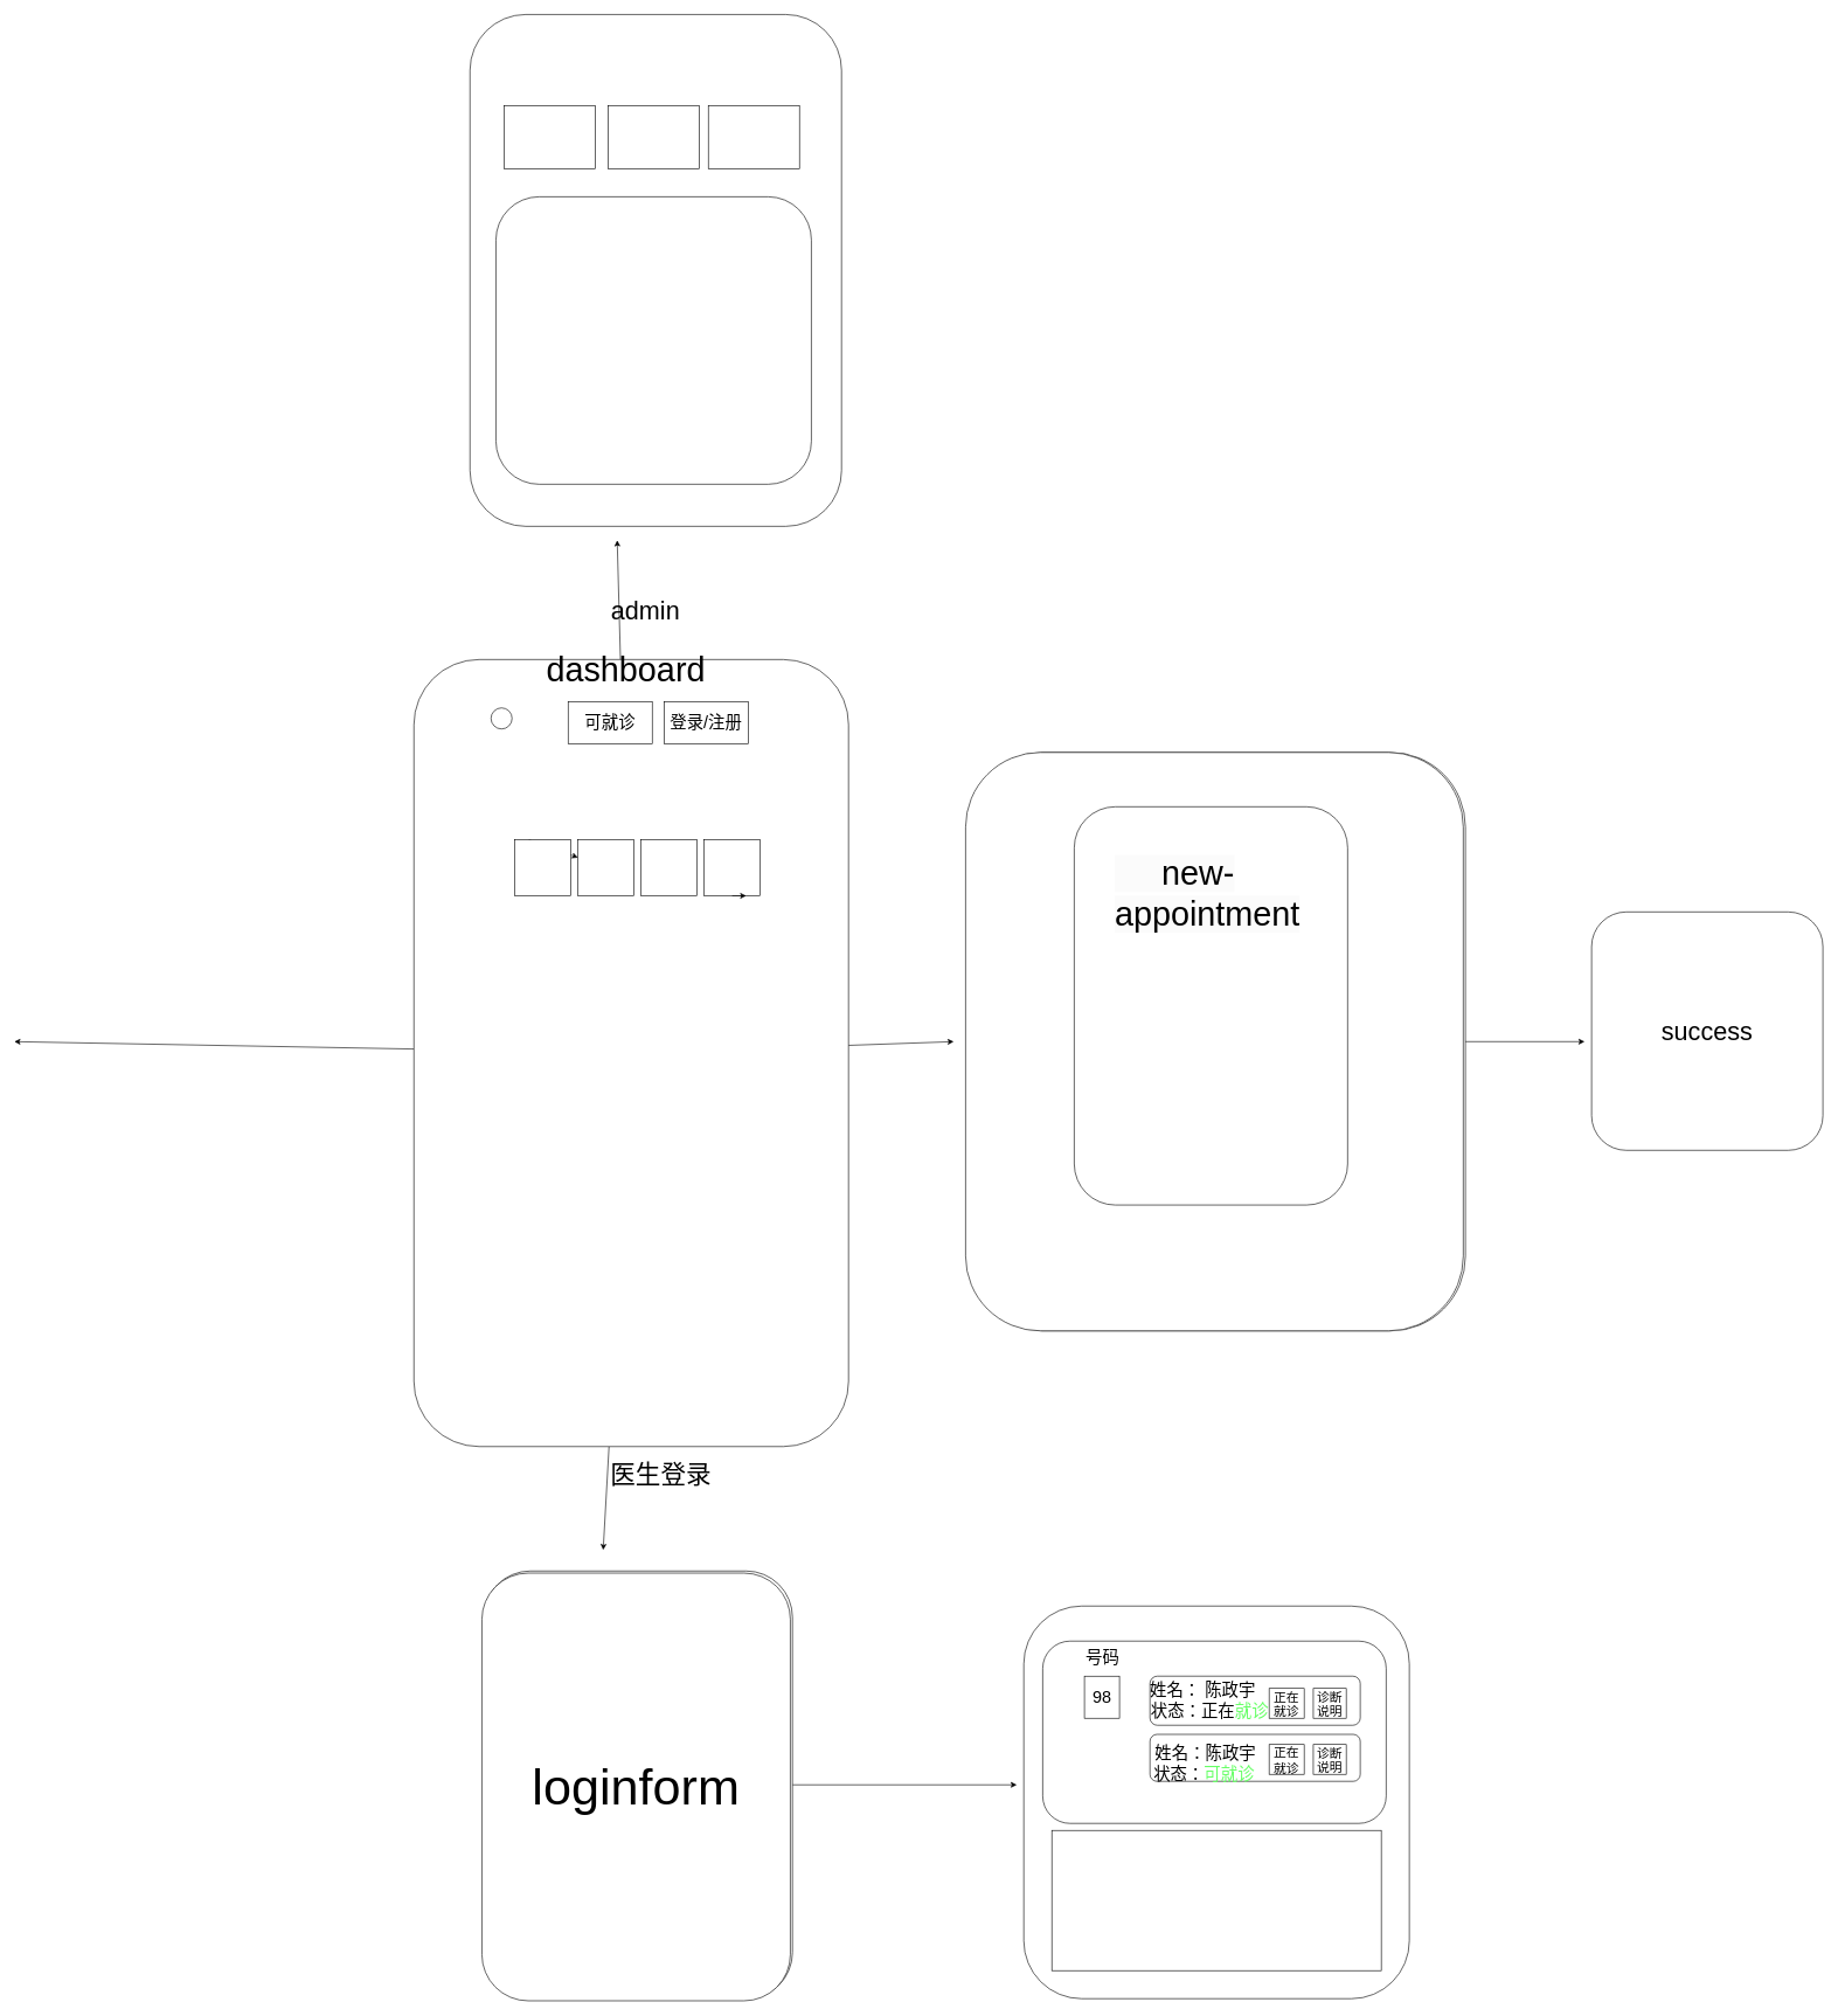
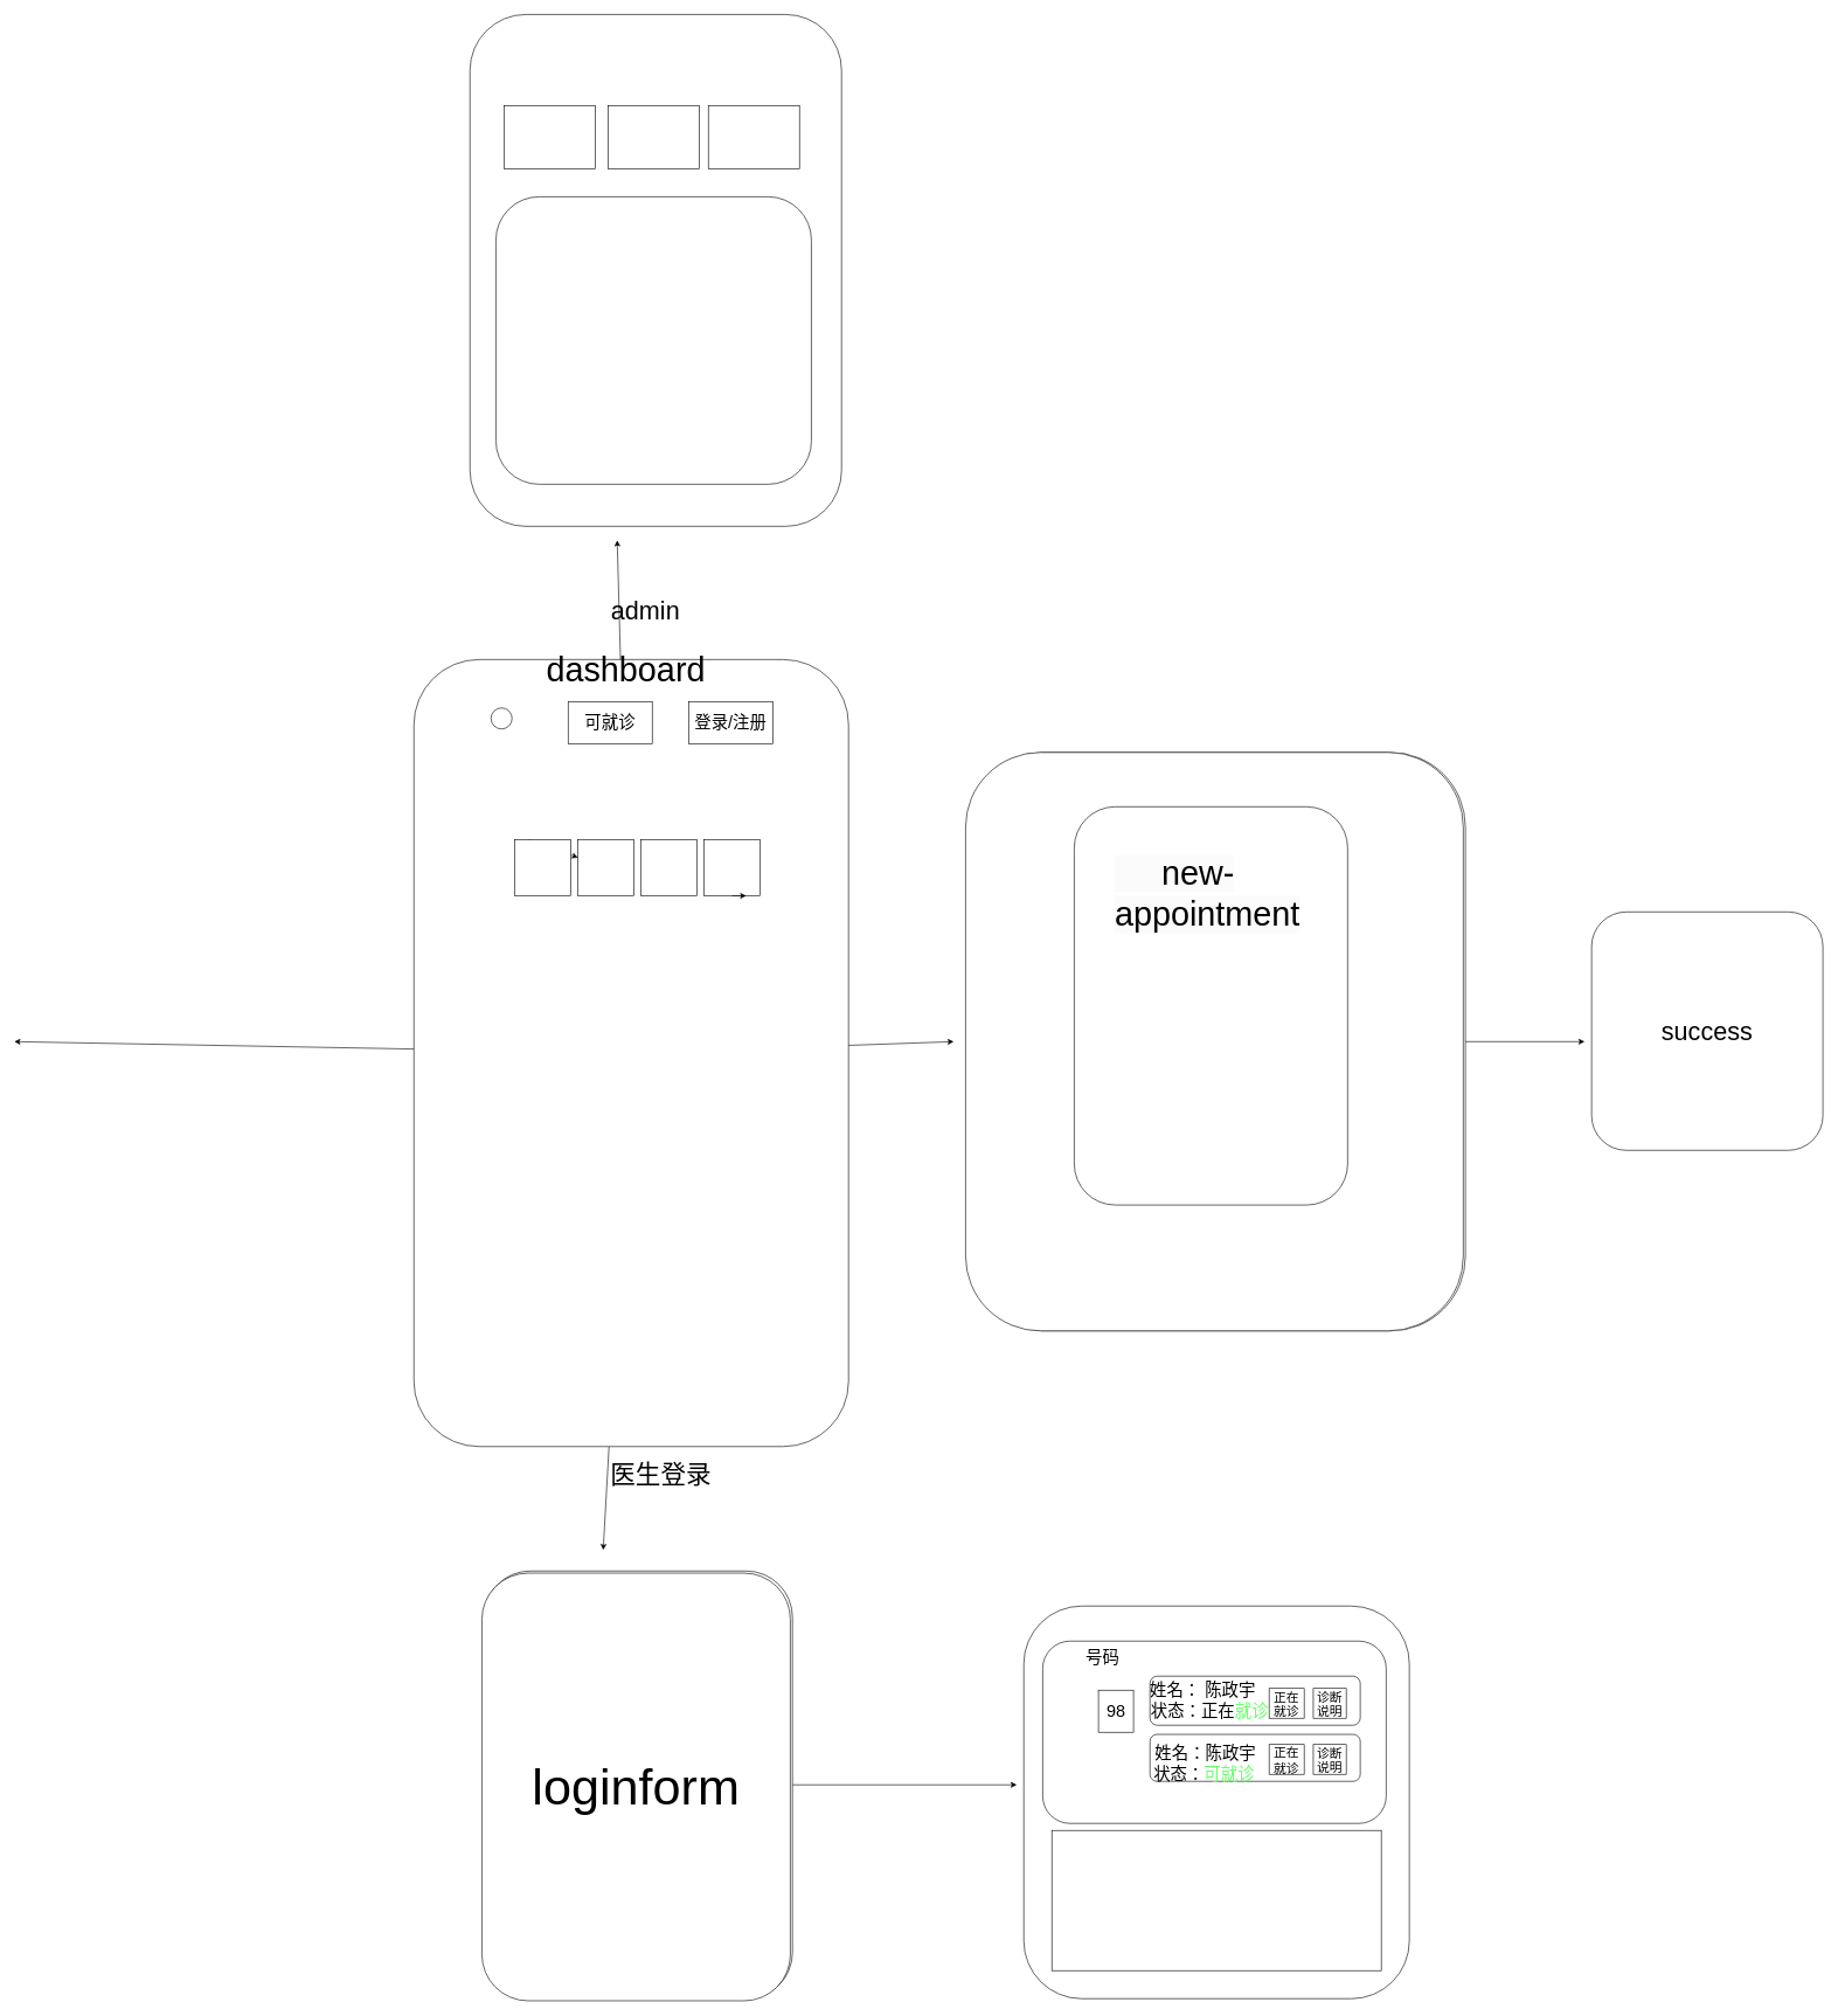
  <mxCell id="0" />
  <mxCell id="1" parent="0" />
  <mxCell id="2" style="edgeStyle=none;html=1;" parent="1" source="6" edge="1"><mxGeometry relative="1" as="geometry"><mxPoint x="1360" y="1485" as="targetPoint" /></mxGeometry></mxCell>
  <mxCell id="3" style="edgeStyle=none;html=1;fontSize=72;" parent="1" source="6" edge="1"><mxGeometry relative="1" as="geometry"><mxPoint x="860" y="2210" as="targetPoint" /></mxGeometry></mxCell>
  <mxCell id="4" style="edgeStyle=none;html=1;fontSize=36;" parent="1" source="6" edge="1"><mxGeometry relative="1" as="geometry"><mxPoint x="880" y="770" as="targetPoint" /></mxGeometry></mxCell>
  <mxCell id="5" style="edgeStyle=none;html=1;fontSize=36;" parent="1" source="6" edge="1"><mxGeometry relative="1" as="geometry"><mxPoint x="20" y="1485" as="targetPoint" /></mxGeometry></mxCell>
  <mxCell id="6" value="" style="rounded=1;whiteSpace=wrap;html=1;" parent="1" vertex="1"><mxGeometry x="590" y="940" width="620" height="1122.5" as="geometry" /></mxCell>
  <mxCell id="7" value="" style="ellipse;whiteSpace=wrap;html=1;aspect=fixed;" parent="1" vertex="1"><mxGeometry x="700" y="1009" width="30" height="30" as="geometry" /></mxCell>
  <mxCell id="8" value="" style="whiteSpace=wrap;html=1;aspect=fixed;" parent="1" vertex="1"><mxGeometry x="824" y="1197" width="80" height="80" as="geometry" /></mxCell>
  <mxCell id="9" style="edgeStyle=none;html=1;exitX=0.25;exitY=0;exitDx=0;exitDy=0;fontSize=24;" parent="1" source="10" target="8" edge="1"><mxGeometry relative="1" as="geometry" /></mxCell>
  <mxCell id="10" value="" style="whiteSpace=wrap;html=1;aspect=fixed;" parent="1" vertex="1"><mxGeometry x="734" y="1197" width="80" height="80" as="geometry" /></mxCell>
  <mxCell id="11" value="" style="whiteSpace=wrap;html=1;aspect=fixed;" parent="1" vertex="1"><mxGeometry x="914" y="1197" width="80" height="80" as="geometry" /></mxCell>
  <mxCell id="12" value="" style="whiteSpace=wrap;html=1;aspect=fixed;" parent="1" vertex="1"><mxGeometry x="1004" y="1197" width="80" height="80" as="geometry" /></mxCell>
  <mxCell id="13" style="edgeStyle=none;html=1;fontSize=36;" parent="1" source="14" edge="1"><mxGeometry relative="1" as="geometry"><mxPoint x="2260" y="1485" as="targetPoint" /></mxGeometry></mxCell>
  <mxCell id="14" value="" style="rounded=1;whiteSpace=wrap;html=1;" parent="1" vertex="1"><mxGeometry x="1380" y="1072.5" width="710" height="825" as="geometry" /></mxCell>
  <mxCell id="15" value="&lt;font style=&quot;font-size: 72px;&quot;&gt;form&lt;/font&gt;" style="rounded=0;whiteSpace=wrap;html=1;" parent="1" vertex="1"><mxGeometry x="1565" y="1139" width="360" height="578" as="geometry" /></mxCell>
  <mxCell id="16" style="edgeStyle=none;html=1;fontSize=36;" parent="1" source="17" edge="1"><mxGeometry relative="1" as="geometry"><mxPoint x="1450" y="2545" as="targetPoint" /></mxGeometry></mxCell>
  <mxCell id="17" value="loginform" style="rounded=1;whiteSpace=wrap;html=1;fontSize=72;" parent="1" vertex="1"><mxGeometry x="690" y="2240" width="440" height="610" as="geometry" /></mxCell>
  <mxCell id="18" value="&lt;font style=&quot;font-size: 36px;&quot;&gt;医生登录&lt;/font&gt;" style="text;html=1;align=center;verticalAlign=middle;resizable=0;points=[];autosize=1;strokeColor=none;fillColor=none;fontSize=72;" parent="1" vertex="1"><mxGeometry x="857" y="2040" width="170" height="100" as="geometry" /></mxCell>
  <mxCell id="19" value="" style="rounded=1;whiteSpace=wrap;html=1;fontSize=36;" parent="1" vertex="1"><mxGeometry x="1460" y="2290" width="550" height="560" as="geometry" /></mxCell>
  <mxCell id="20" value="" style="rounded=1;whiteSpace=wrap;html=1;fontSize=36;" parent="1" vertex="1"><mxGeometry x="1487" y="2340" width="490" height="260" as="geometry" /></mxCell>
  <mxCell id="21" value="" style="rounded=1;whiteSpace=wrap;html=1;fontSize=36;" parent="1" vertex="1"><mxGeometry x="670" y="20" width="530" height="730" as="geometry" /></mxCell>
  <mxCell id="22" value="admin" style="text;html=1;align=center;verticalAlign=middle;resizable=0;points=[];autosize=1;strokeColor=none;fillColor=none;fontSize=36;" parent="1" vertex="1"><mxGeometry x="860" y="840" width="120" height="60" as="geometry" /></mxCell>
  <mxCell id="23" value="" style="rounded=1;whiteSpace=wrap;html=1;fontSize=36;" parent="1" vertex="1"><mxGeometry x="707" y="280" width="450" height="410" as="geometry" /></mxCell>
  <mxCell id="24" value="" style="rounded=0;whiteSpace=wrap;html=1;fontSize=36;" parent="1" vertex="1"><mxGeometry x="719" y="150" width="130" height="90" as="geometry" /></mxCell>
  <mxCell id="25" value="" style="rounded=0;whiteSpace=wrap;html=1;fontSize=36;" parent="1" vertex="1"><mxGeometry x="867" y="150" width="130" height="90" as="geometry" /></mxCell>
  <mxCell id="26" value="" style="rounded=0;whiteSpace=wrap;html=1;fontSize=36;" parent="1" vertex="1"><mxGeometry x="1010" y="150" width="130" height="90" as="geometry" /></mxCell>
  <mxCell id="27" value="success" style="rounded=1;whiteSpace=wrap;html=1;fontSize=36;" parent="1" vertex="1"><mxGeometry x="2270" y="1300" width="330" height="340" as="geometry" /></mxCell>
  <mxCell id="28" style="edgeStyle=none;html=1;exitX=0.5;exitY=1;exitDx=0;exitDy=0;entryX=0.75;entryY=1;entryDx=0;entryDy=0;" parent="1" source="12" target="12" edge="1"><mxGeometry relative="1" as="geometry" /></mxCell>
  <mxCell id="29" value="loginform" style="rounded=1;whiteSpace=wrap;html=1;fontSize=72;" parent="1" vertex="1"><mxGeometry x="687" y="2243" width="440" height="610" as="geometry" /></mxCell>
  <mxCell id="30" value="" style="rounded=1;whiteSpace=wrap;html=1;fontSize=36;" parent="1" vertex="1"><mxGeometry x="1640" y="2390" width="300" height="70" as="geometry" /></mxCell>
  <mxCell id="31" value="&lt;font style=&quot;font-size: 72px;&quot;&gt;form&lt;/font&gt;" style="rounded=0;whiteSpace=wrap;html=1;" parent="1" vertex="1"><mxGeometry x="1562" y="1164" width="360" height="578" as="geometry" /></mxCell>
  <mxCell id="32" value="" style="rounded=1;whiteSpace=wrap;html=1;" parent="1" vertex="1"><mxGeometry x="1377" y="1072.5" width="710" height="825" as="geometry" /></mxCell>
  <mxCell id="33" value="" style="rounded=1;whiteSpace=wrap;html=1;" parent="1" vertex="1"><mxGeometry x="1532" y="1150" width="390" height="568" as="geometry" /></mxCell>
  <mxCell id="34" value="&lt;span style=&quot;color: rgb(0, 0, 0); font-family: Helvetica; font-size: 48px; font-style: normal; font-variant-ligatures: normal; font-variant-caps: normal; font-weight: 400; letter-spacing: normal; orphans: 2; text-align: center; text-indent: 0px; text-transform: none; widows: 2; word-spacing: 0px; -webkit-text-stroke-width: 0px; background-color: rgb(251, 251, 251); text-decoration-thickness: initial; text-decoration-style: initial; text-decoration-color: initial; float: none; display: inline !important;&quot;&gt;&amp;nbsp; &amp;nbsp; &amp;nbsp;new-appointment&lt;/span&gt;" style="text;whiteSpace=wrap;html=1;fontSize=48;" parent="1" vertex="1"><mxGeometry x="1587.5" y="1210" width="245" height="184" as="geometry" /></mxCell>
  <mxCell id="35" value="&lt;font style=&quot;font-size: 24px;&quot;&gt;号码&lt;/font&gt;" style="text;html=1;align=center;verticalAlign=middle;resizable=0;points=[];autosize=1;strokeColor=none;fillColor=none;fontSize=48;" parent="1" vertex="1"><mxGeometry x="1536.5" y="2320" width="70" height="70" as="geometry" /></mxCell>
- <mxCell id="36" value="98" style="rounded=0;whiteSpace=wrap;html=1;fontSize=24;" parent="1" vertex="1"><mxGeometry x="1546.5" y="2390" width="50" height="60" as="geometry" /></mxCell>
+ <mxCell id="36" value="98" style="rounded=0;whiteSpace=wrap;html=1;fontSize=24;" parent="1" vertex="1"><mxGeometry x="1566.5" y="2410" width="50" height="60" as="geometry" /></mxCell>
  <mxCell id="37" value="&lt;p style=&quot;line-height: 63%;&quot;&gt;&lt;font style=&quot;font-size: 18px;&quot;&gt;正在就诊&lt;/font&gt;&lt;/p&gt;" style="rounded=0;whiteSpace=wrap;html=1;fontSize=24;" parent="1" vertex="1"><mxGeometry x="1810" y="2407.5" width="50" height="42.5" as="geometry" /></mxCell>
  <mxCell id="38" value="&lt;p style=&quot;line-height: 70%;&quot;&gt;&lt;font style=&quot;font-size: 18px;&quot;&gt;诊断说明&lt;/font&gt;&lt;/p&gt;" style="rounded=0;whiteSpace=wrap;html=1;fontSize=24;" parent="1" vertex="1"><mxGeometry x="1873" y="2407.5" width="47" height="42.5" as="geometry" /></mxCell>
  <mxCell id="39" value="状态：正在&lt;font color=&quot;#66ff66&quot;&gt;就诊&lt;/font&gt;" style="text;html=1;align=center;verticalAlign=middle;resizable=0;points=[];autosize=1;strokeColor=none;fillColor=none;fontSize=24;" parent="1" vertex="1"><mxGeometry x="1630" y="2420" width="190" height="40" as="geometry" /></mxCell>
  <mxCell id="40" value="姓名： 陈政宇" style="text;html=1;align=center;verticalAlign=middle;resizable=0;points=[];autosize=1;strokeColor=none;fillColor=none;fontSize=24;" parent="1" vertex="1"><mxGeometry x="1630" y="2390" width="170" height="40" as="geometry" /></mxCell>
  <mxCell id="41" value="" style="rounded=1;whiteSpace=wrap;html=1;fontSize=24;fontColor=#66FF66;" parent="1" vertex="1"><mxGeometry x="1640" y="2473" width="300" height="67" as="geometry" /></mxCell>
  <mxCell id="42" value="状态：&lt;font color=&quot;#66ff66&quot;&gt;可就诊&lt;/font&gt;" style="text;html=1;align=center;verticalAlign=middle;resizable=0;points=[];autosize=1;strokeColor=none;fillColor=none;fontSize=24;" parent="1" vertex="1"><mxGeometry x="1632" y="2510" width="170" height="40" as="geometry" /></mxCell>
  <mxCell id="43" value="姓名：陈政宇" style="text;html=1;align=center;verticalAlign=middle;resizable=0;points=[];autosize=1;strokeColor=none;fillColor=none;fontSize=24;" parent="1" vertex="1"><mxGeometry x="1634" y="2480" width="170" height="40" as="geometry" /></mxCell>
  <mxCell id="44" value="&lt;p style=&quot;line-height: 83%;&quot;&gt;&lt;font style=&quot;font-size: 18px;&quot;&gt;正在就诊&lt;/font&gt;&lt;/p&gt;" style="rounded=0;whiteSpace=wrap;html=1;fontSize=24;" parent="1" vertex="1"><mxGeometry x="1810" y="2487.5" width="50" height="42.5" as="geometry" /></mxCell>
  <mxCell id="45" value="&lt;p style=&quot;line-height: 70%;&quot;&gt;&lt;font style=&quot;font-size: 18px;&quot;&gt;诊断说明&lt;/font&gt;&lt;/p&gt;" style="rounded=0;whiteSpace=wrap;html=1;fontSize=24;" parent="1" vertex="1"><mxGeometry x="1873" y="2487.5" width="47" height="42.5" as="geometry" /></mxCell>
  <mxCell id="46" value="" style="rounded=0;whiteSpace=wrap;html=1;fontSize=18;fontColor=#66FF66;" parent="1" vertex="1"><mxGeometry x="1500" y="2610" width="470" height="200" as="geometry" /></mxCell>
  <mxCell id="47" value="&lt;font style=&quot;font-size: 48px;&quot;&gt;dashboard&lt;/font&gt;" style="text;html=1;align=center;verticalAlign=middle;resizable=0;points=[];autosize=1;strokeColor=none;fillColor=none;" parent="1" vertex="1"><mxGeometry x="767" y="920" width="250" height="70" as="geometry" /></mxCell>
  <mxCell id="48" value="可就诊" style="rounded=0;whiteSpace=wrap;html=1;fontSize=24;" parent="1" vertex="1"><mxGeometry x="810" width="120" height="60" as="geometry" y="1000" /></mxCell>
- <mxCell id="49" value="登录/注册" style="rounded=0;whiteSpace=wrap;html=1;fontSize=24;" parent="1" vertex="1"><mxGeometry x="947" width="120" height="60" as="geometry" y="1000" /></mxCell>
+ <mxCell id="49" value="登录/注册" style="rounded=0;whiteSpace=wrap;html=1;fontSize=24;" parent="1" vertex="1"><mxGeometry x="982" y="1000" width="120" height="60" as="geometry" /></mxCell>
